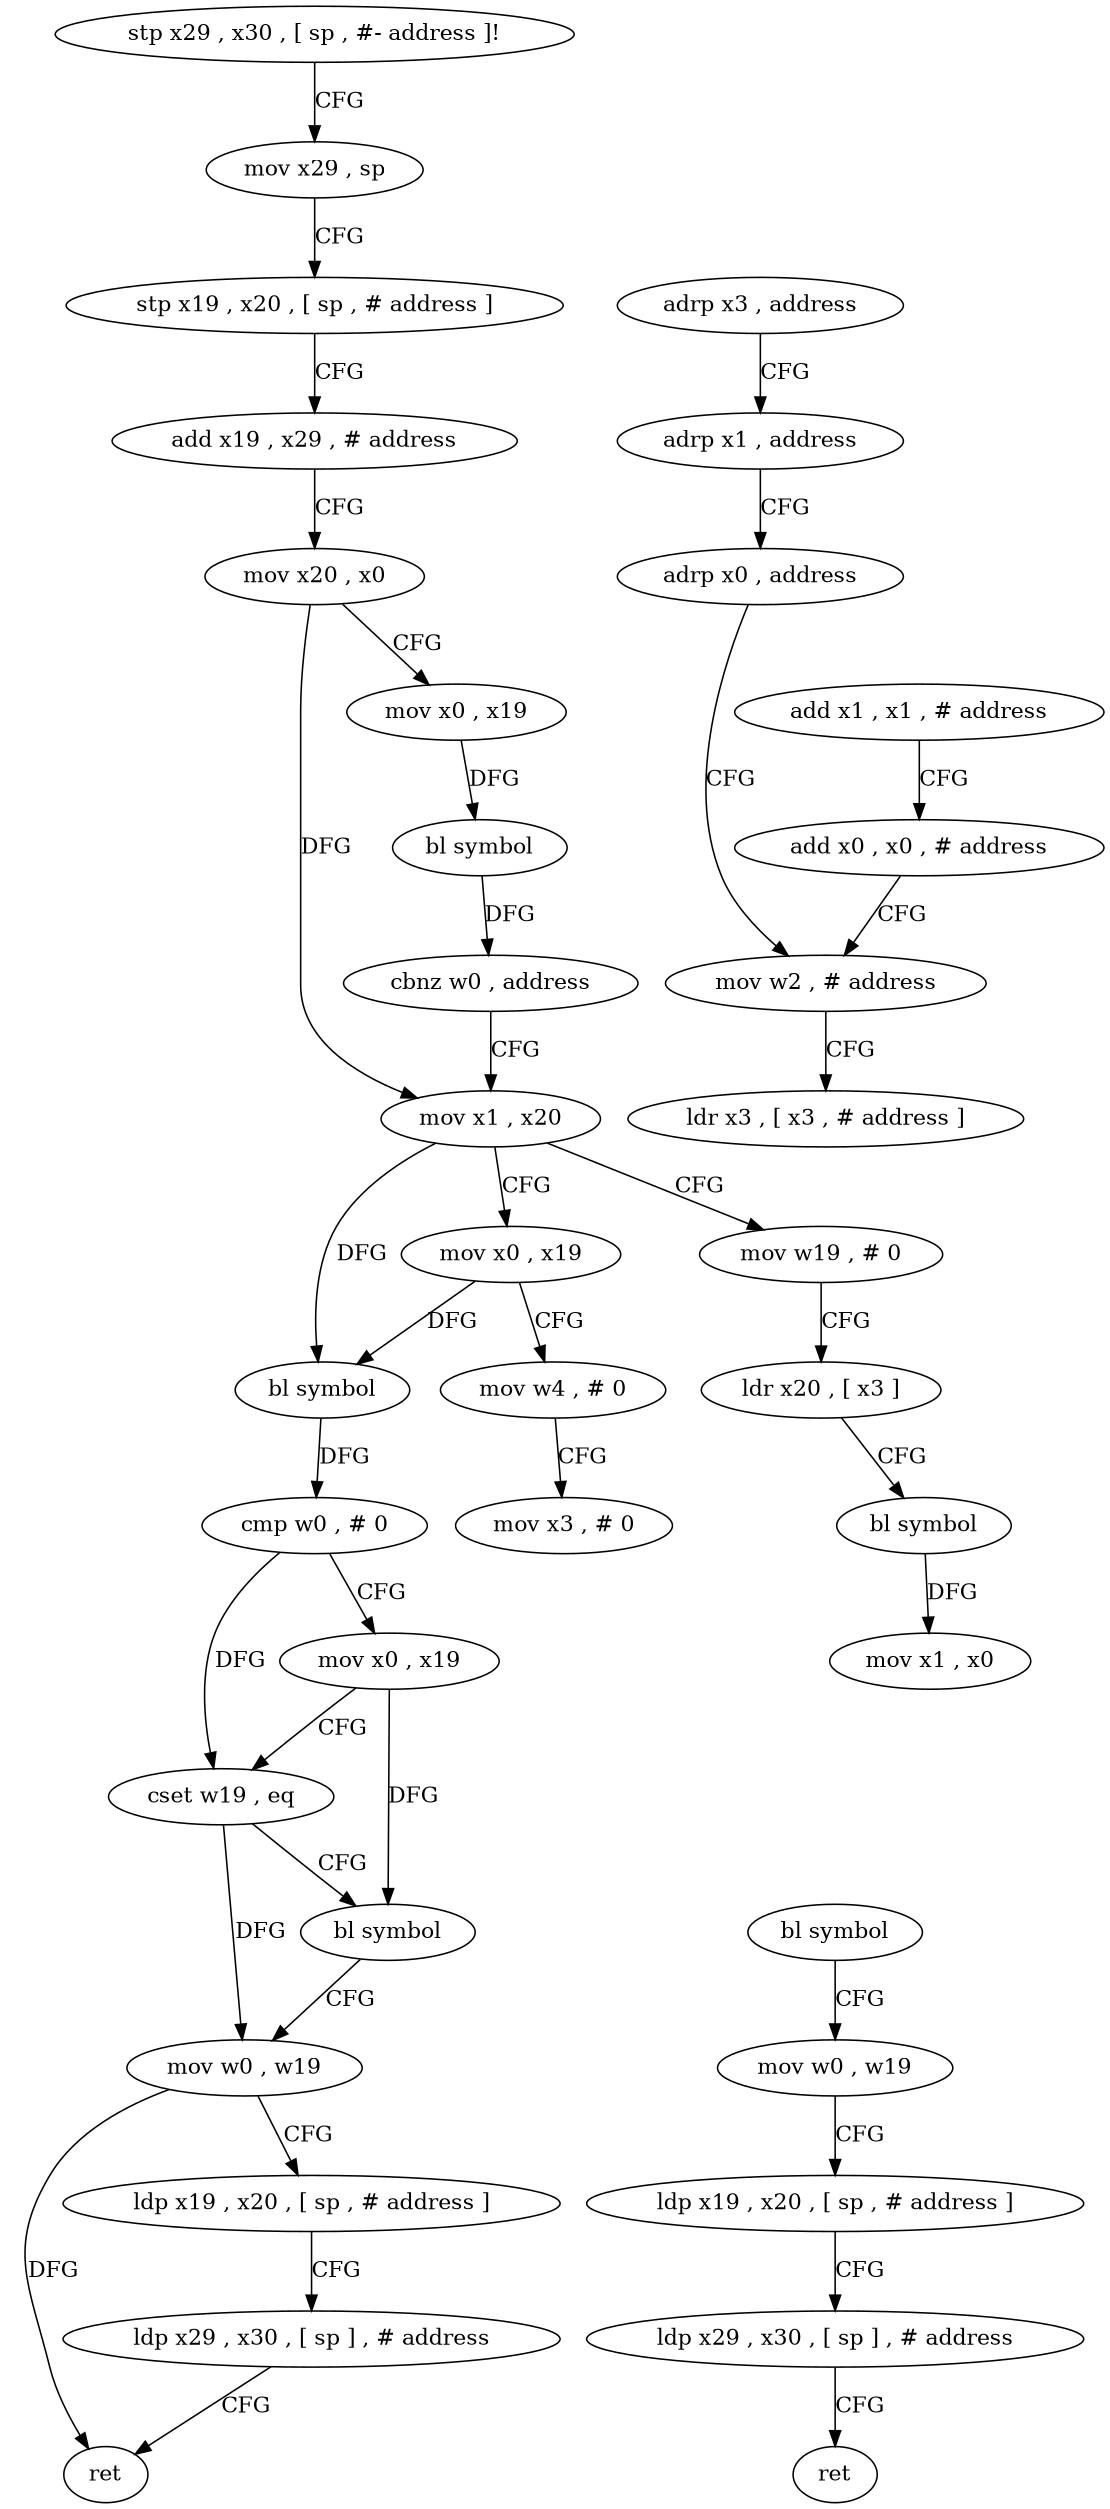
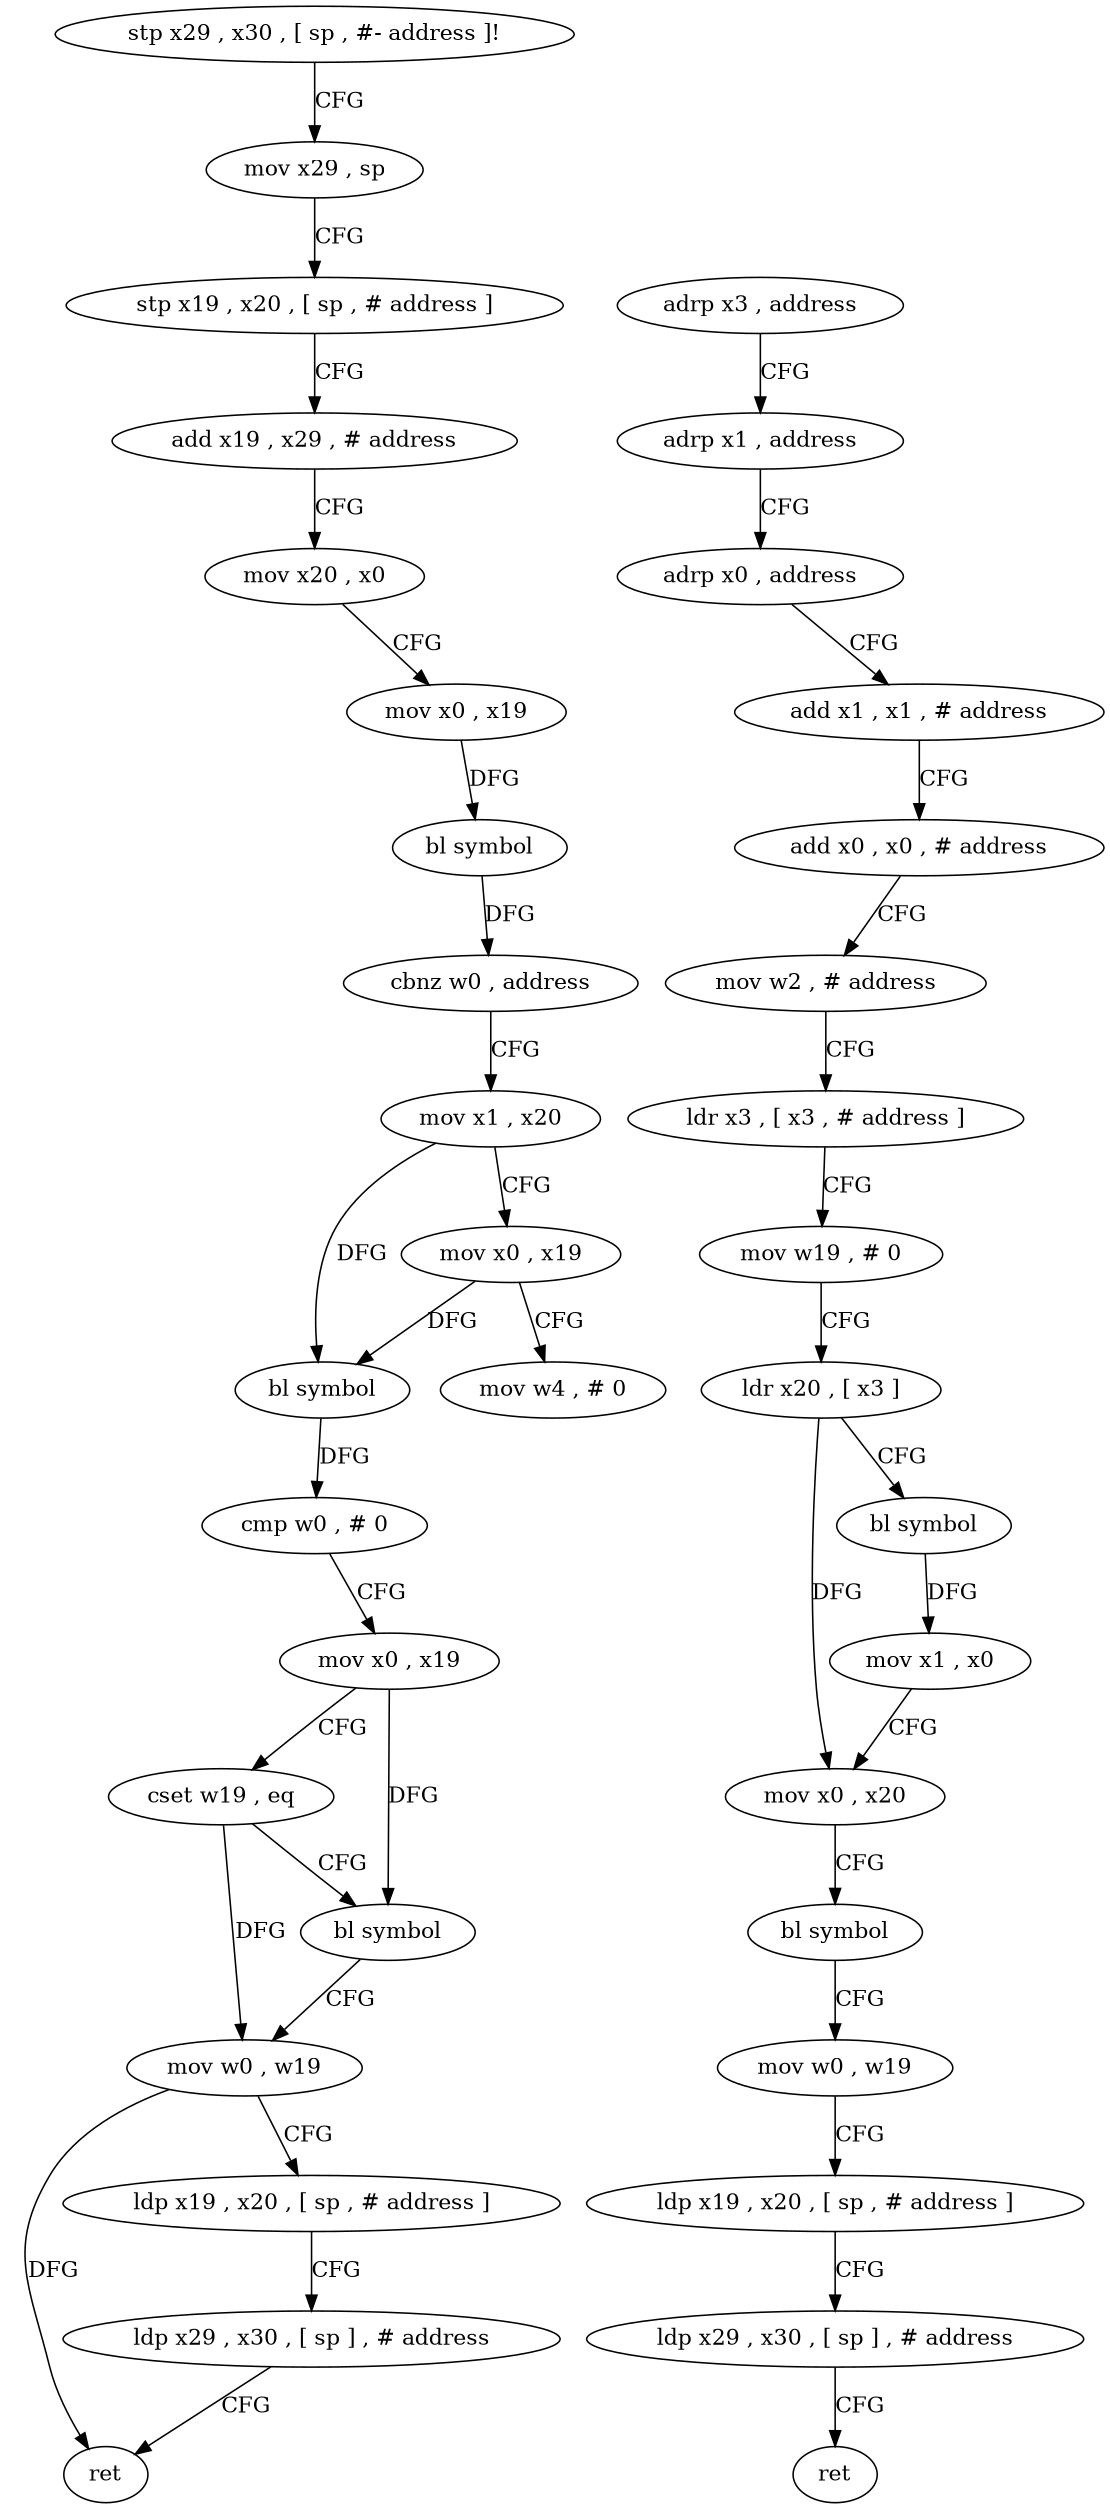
  digraph {
    n1 [label="stp x29 , x30 , [ sp , #- address ]!"]
    n2 [label="mov x29 , sp"]
    n3 [label="stp x19 , x20 , [ sp , # address ]"]
    n4 [label="add x19 , x29 , # address"]
    n5 [label="mov x20 , x0"]
    n6 [label="mov x0 , x19"]
    n7 [label="mov x1 , x20"]
    n8 [label="bl symbol"]
    n9 [label="mov x0 , x19"]
    n10 [label="bl symbol"]
    n11 [label="cbnz w0 , address"]
    n12 [label="adrp x3 , address"]
    n13 [label="adrp x1 , address"]
    n14 [label="adrp x0 , address"]
    n15 [label="mov w4 , # 0"]
    n16 [label="cmp w0 , # 0"]
    n17 [label="add x1 , x1 , # address"]
    n18 [label="add x0 , x0 , # address"]
    n19 [label="mov w2 , # address"]
    n20 [label="ldr x3 , [ x3 , # address ]"]
    n21 [label="mov w19 , # 0"]
    n22 [label="ldr x20 , [ x3 ]"]
    n23 [label="bl symbol"]
+   n24 [label="mov x0 , x20"]
    n25 [label="mov x1 , x0"]
    n26 [label="bl symbol"]
    n27 [label="mov w0 , w19"]
    n28 [label="ldp x19 , x20 , [ sp , # address ]"]
    n29 [label="ldp x29 , x30 , [ sp ] , # address"]
    n30 [label=ret]
-   n31 [label="mov x3 , # 0"]
    n32 [label="mov x0 , x19"]
    n33 [label="cset w19 , eq"]
    n34 [label="bl symbol"]
    n35 [label="mov w0 , w19"]
    n36 [label="ldp x19 , x20 , [ sp , # address ]"]
    n37 [label=ret]
    n38 [label="ldp x29 , x30 , [ sp ] , # address"]
    n1 -> n2 [label=CFG]
    n2 -> n3 [label=CFG]
    n3 -> n4 [label=CFG]
    n4 -> n5 [label=CFG]
    n5 -> n6 [label=CFG]
-   n5 -> n7 [label=DFG]
    n6 -> n8 [label=DFG]
    n7 -> n9 [label=CFG]
    n7 -> n10 [label=DFG]
    n8 -> n11 [label=DFG]
    n9 -> n10 [label=DFG]
    n9 -> n15 [label=CFG]
    n10 -> n16 [label=DFG]
    n11 -> n7 [label=CFG]
    n12 -> n13 [label=CFG]
    n13 -> n14 [label=CFG]
-   n14 -> n19 [label=CFG]
-   n15 -> n31 [label=CFG]
+   n14 -> n17 [label=CFG]
    n16 -> n32 [label=CFG]
-   n16 -> n33 [label=DFG]
    n17 -> n18 [label=CFG]
    n18 -> n19 [label=CFG]
    n19 -> n20 [label=CFG]
-   n7 -> n21 [label=CFG]
+   n20 -> n21 [label=CFG]
    n21 -> n22 [label=CFG]
    n22 -> n23 [label=CFG]
+   n22 -> n24 [label=DFG]
    n23 -> n25 [label=DFG]
+   n24 -> n26 [label=CFG]
+   n25 -> n24 [label=CFG]
    n26 -> n27 [label=CFG]
    n27 -> n28 [label=CFG]
    n28 -> n29 [label=CFG]
    n29 -> n30 [label=CFG]
    n32 -> n33 [label=CFG]
    n32 -> n34 [label=DFG]
    n33 -> n34 [label=CFG]
    n33 -> n35 [label=DFG]
    n34 -> n35 [label=CFG]
    n35 -> n36 [label=CFG]
    n35 -> n37 [label=DFG]
    n36 -> n38 [label=CFG]
    n38 -> n37 [label=CFG]
  }
